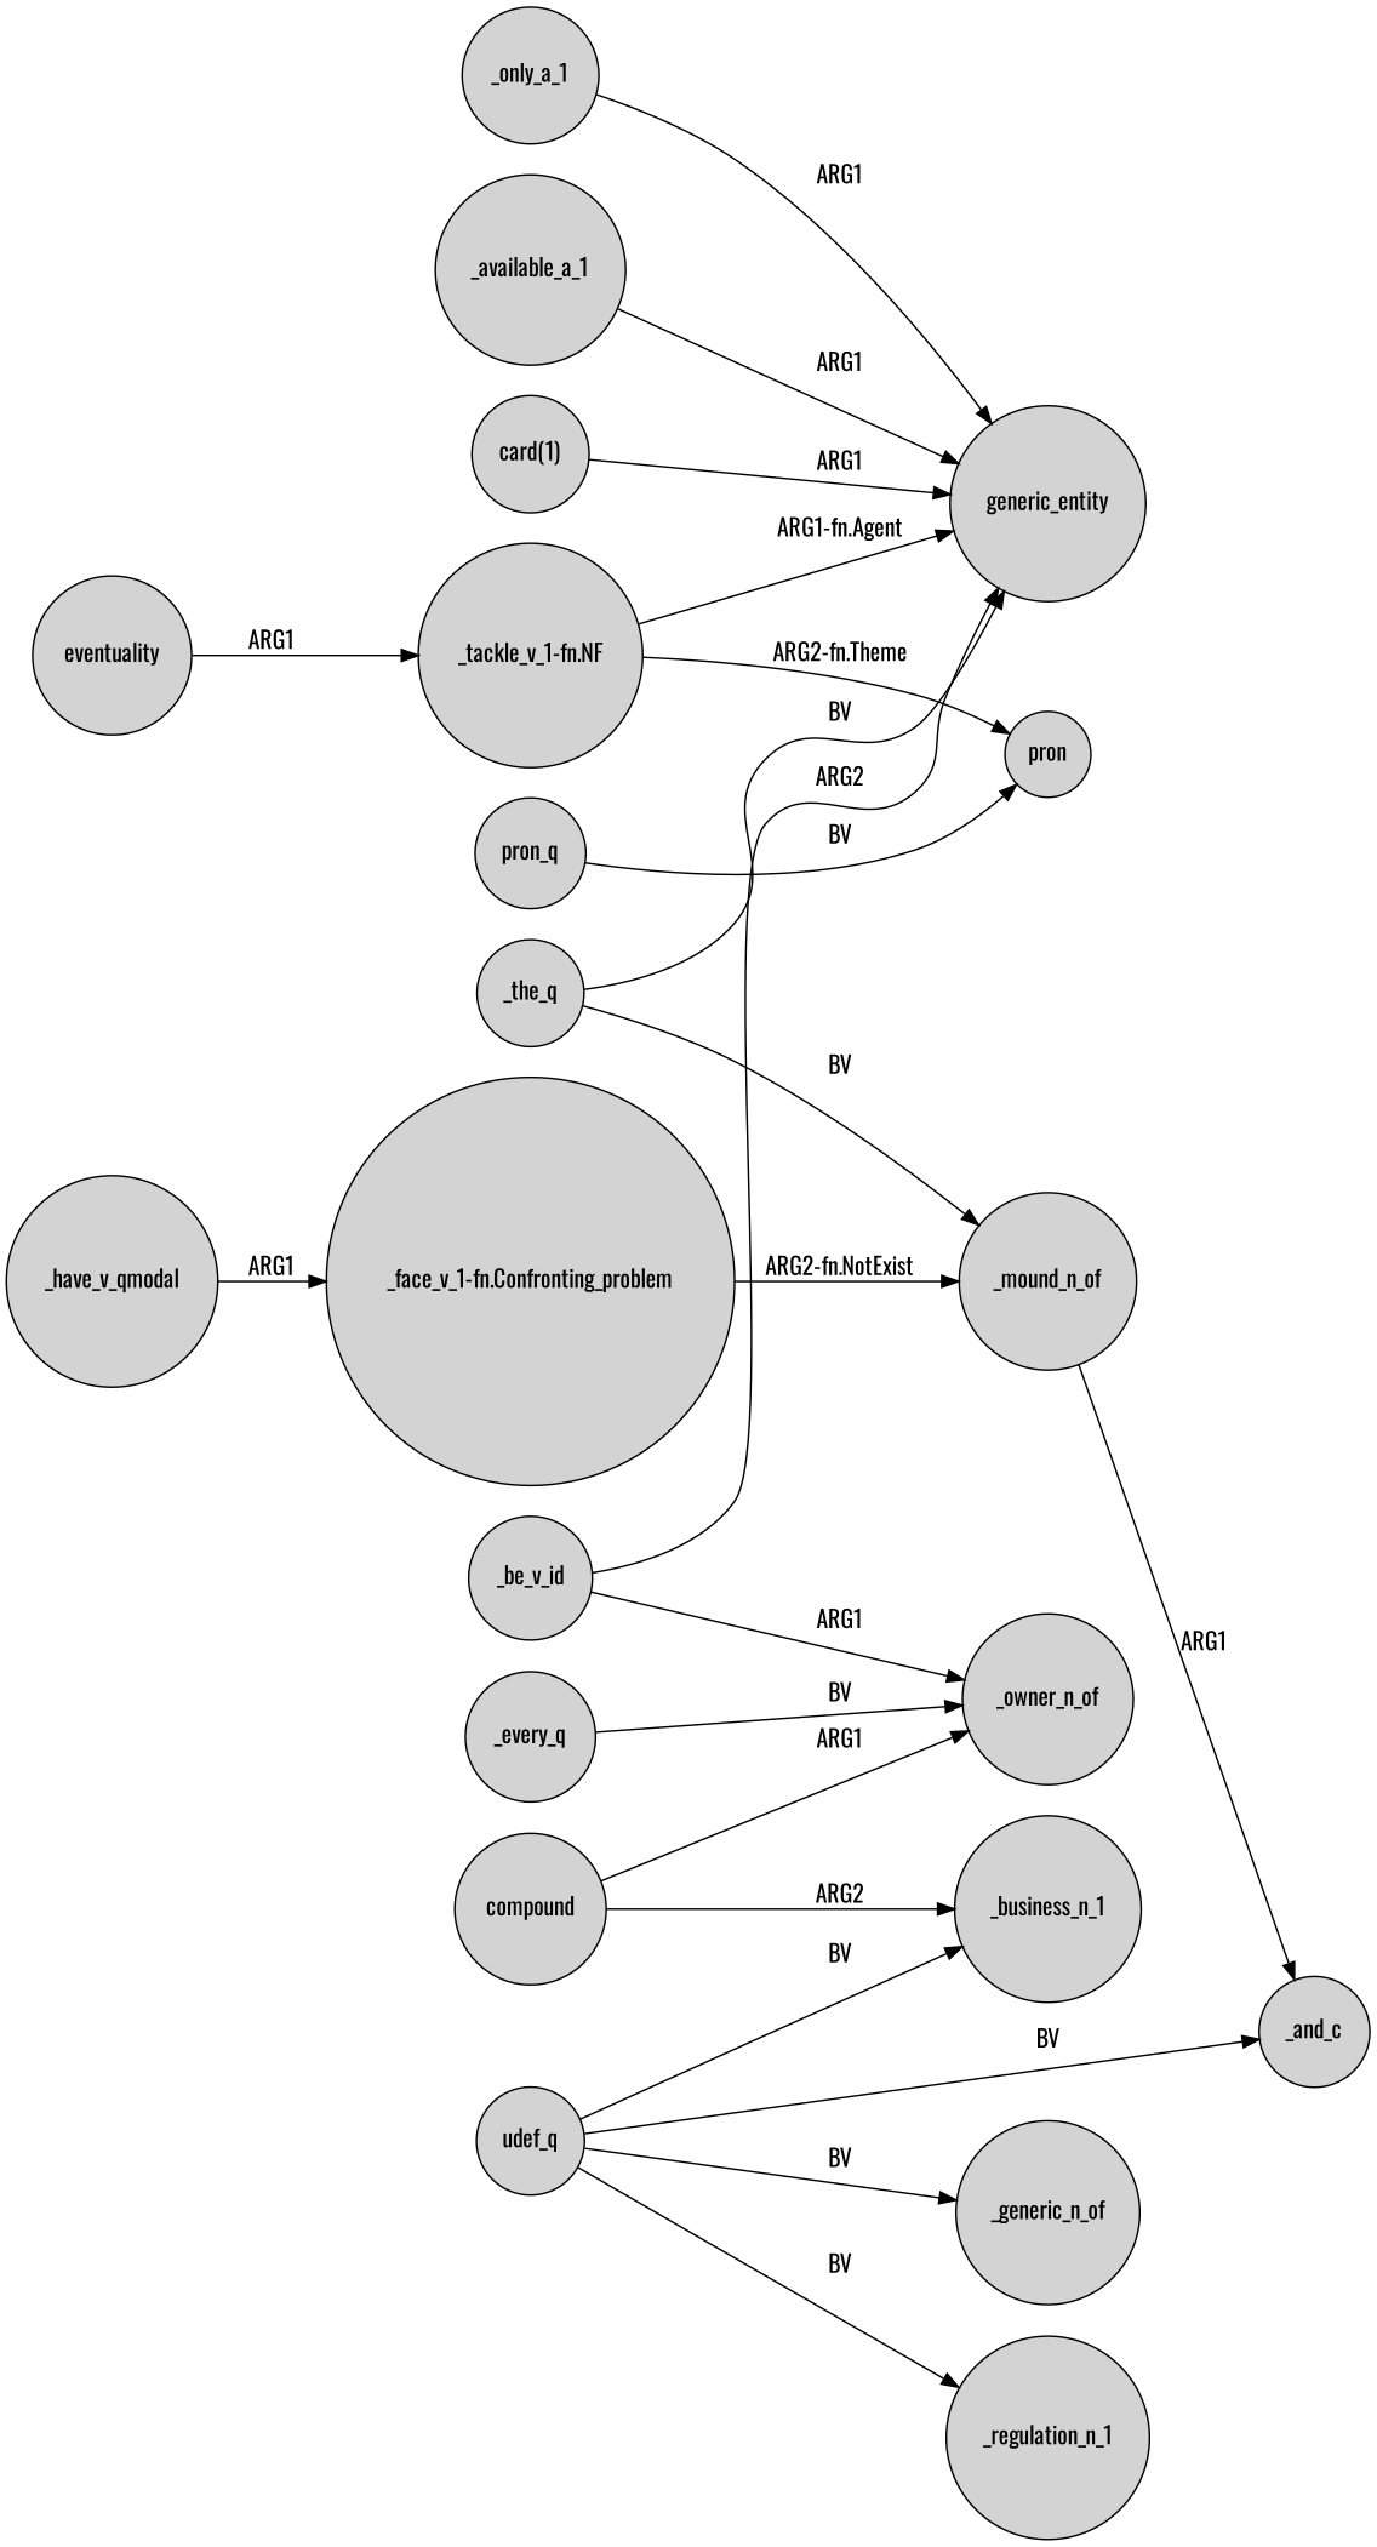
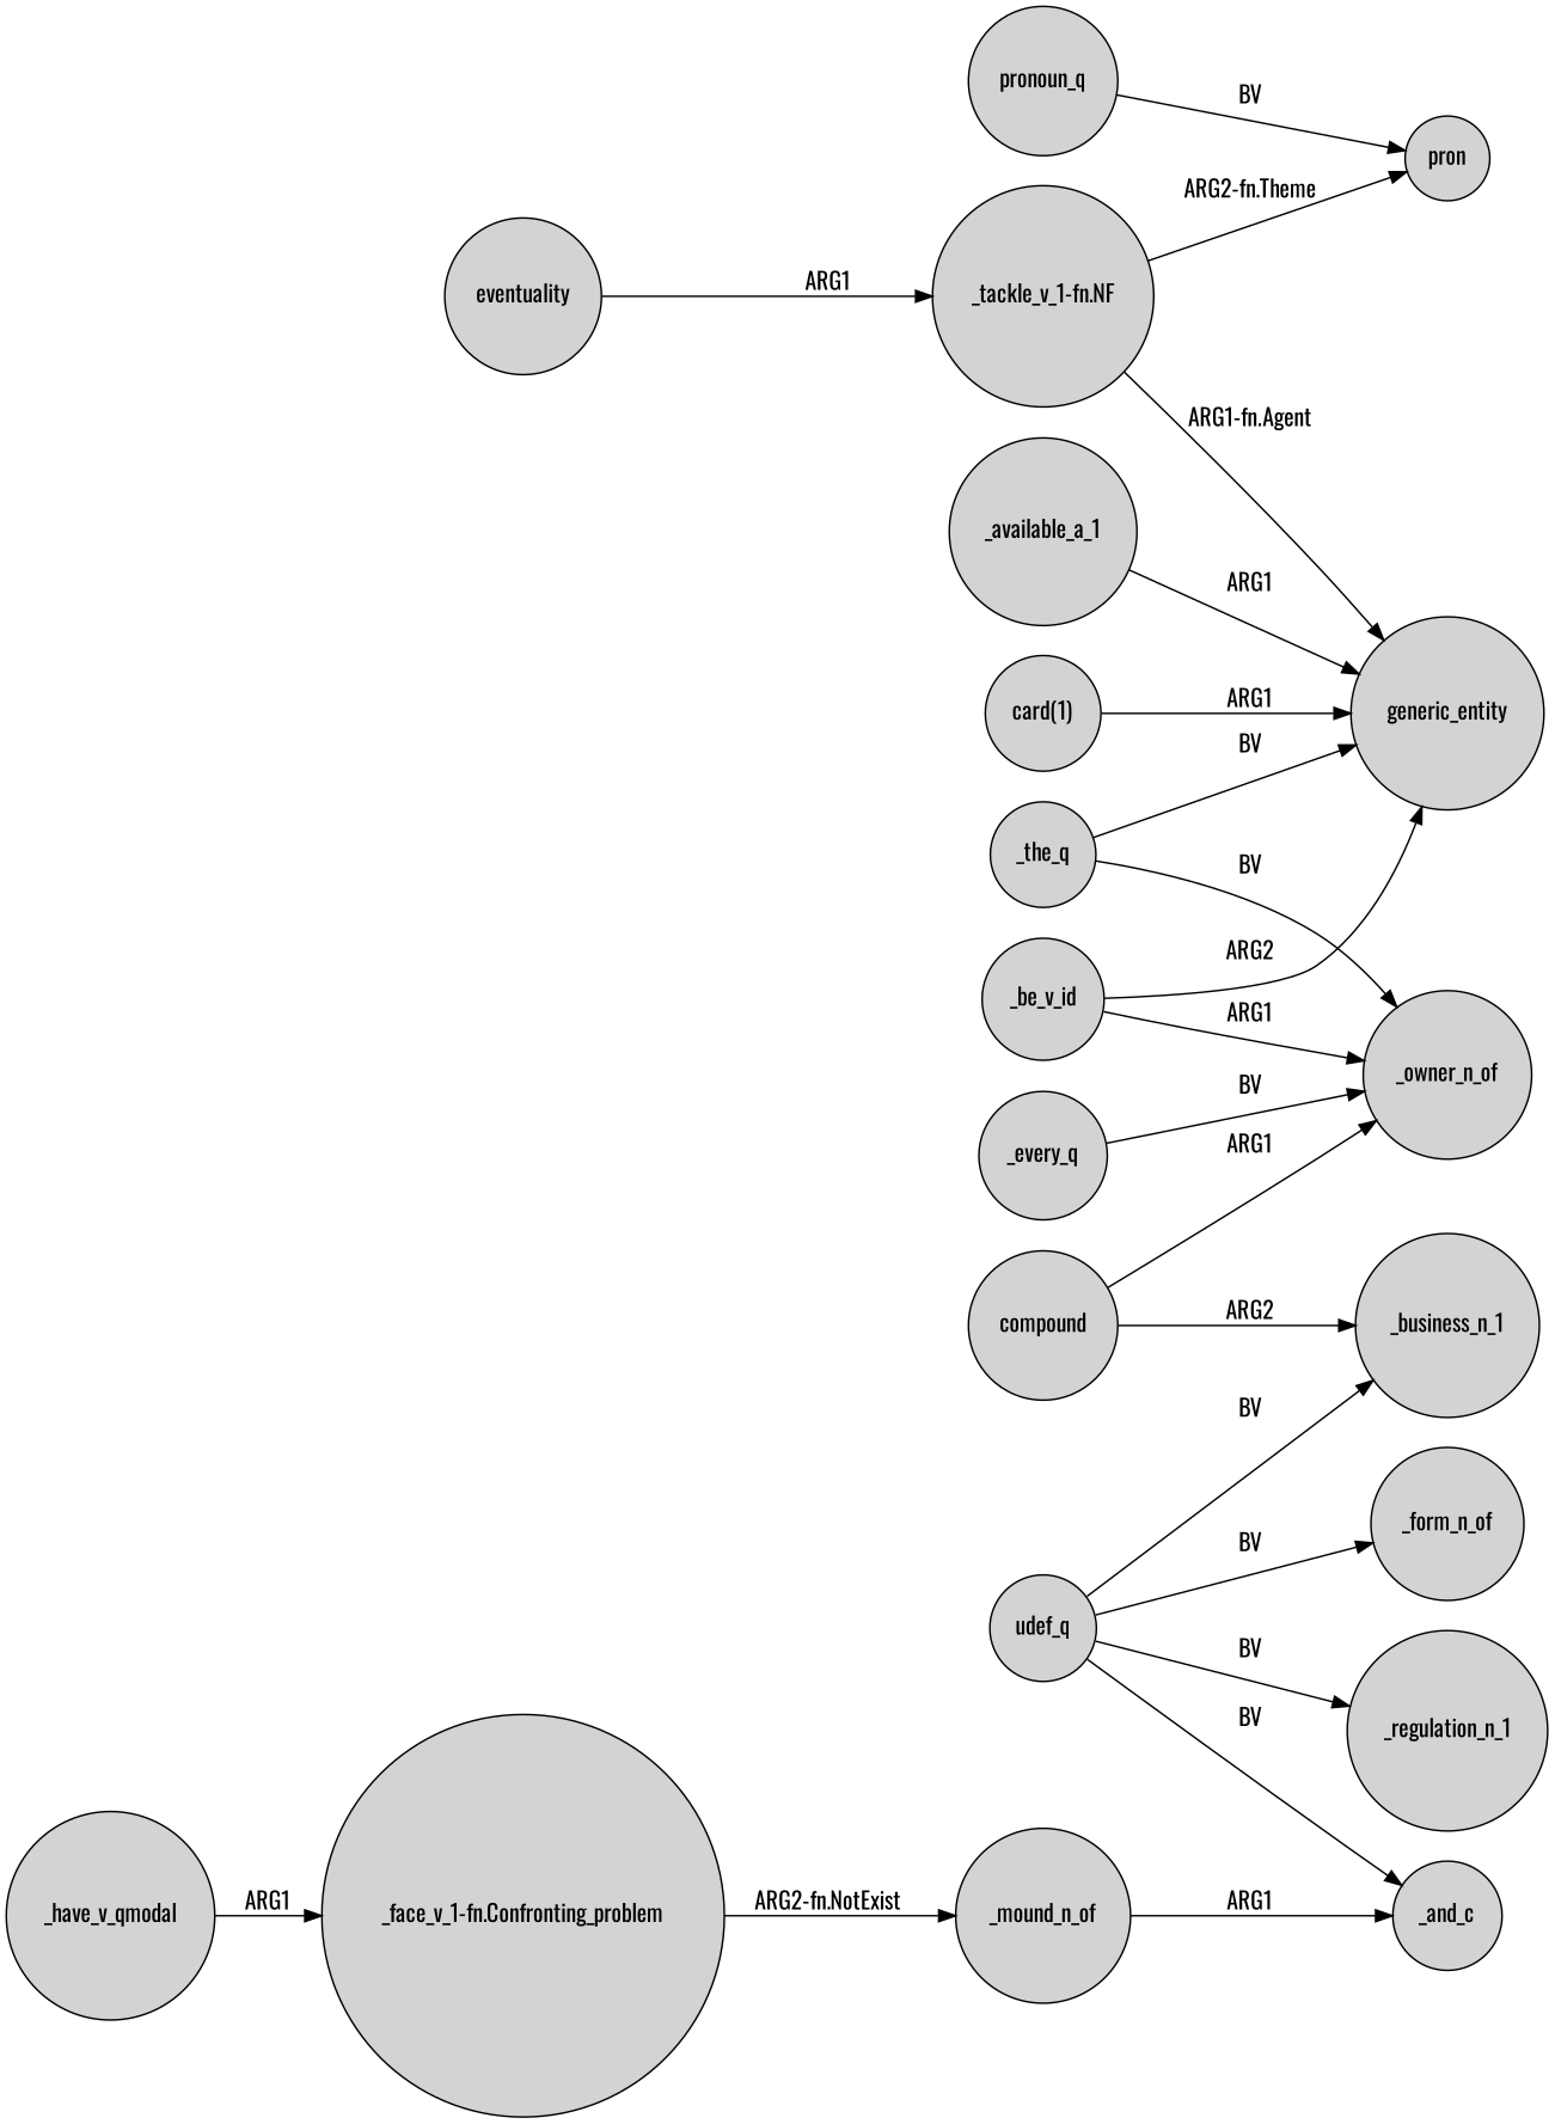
  digraph {
    fontname=Oswald
    rankdir=LR
    node [fontname=Oswald shape=circle style=filled]
    edge [fontname=Oswald]
    _the_q
    generic_entity
    _mound_n_of
    _and_c
-   _only_a_1
    _every_q
    _owner_n_of
    _available_a_1
    "_tackle_v_1-fn.NF"
    pron
    _be_v_id
-   pronoun_q [label=pron_q]
+   pronoun_q
    "_face_v_1-fn.Confronting_problem"
    compound
    _business_n_1
    eventuality
    udef_q
-   _form_n_of [label=_generic_n_of]
+   _form_n_of
    _regulation_n_1
    _have_v_qmodal
    "card(1)"
    _the_q -> generic_entity [label=BV]
-   _the_q -> _mound_n_of [label=BV]
+   _the_q -> _owner_n_of [label=BV]
    _mound_n_of -> _and_c [label=ARG1]
-   _only_a_1 -> generic_entity [label=ARG1]
    _every_q -> _owner_n_of [label=BV]
    _available_a_1 -> generic_entity [label=ARG1]
    "_tackle_v_1-fn.NF" -> generic_entity [label="ARG1-fn.Agent"]
    "_tackle_v_1-fn.NF" -> pron [label="ARG2-fn.Theme"]
    _be_v_id -> generic_entity [label=ARG2]
    _be_v_id -> _owner_n_of [label=ARG1]
    pronoun_q -> pron [label=BV]
    "_face_v_1-fn.Confronting_problem" -> _mound_n_of [label="ARG2-fn.NotExist"]
    compound -> _owner_n_of [label=ARG1]
    compound -> _business_n_1 [label=ARG2]
    eventuality -> "_tackle_v_1-fn.NF" [label=ARG1]
    udef_q -> _and_c [label=BV]
    udef_q -> _business_n_1 [label=BV]
    udef_q -> _form_n_of [label=BV]
    udef_q -> _regulation_n_1 [label=BV]
    _have_v_qmodal -> "_face_v_1-fn.Confronting_problem" [label=ARG1]
    "card(1)" -> generic_entity [label=ARG1]
  }
